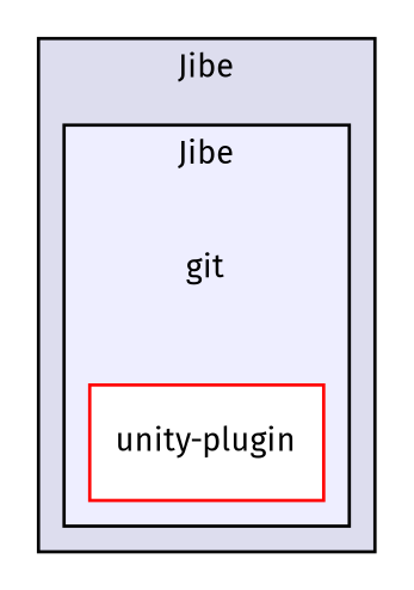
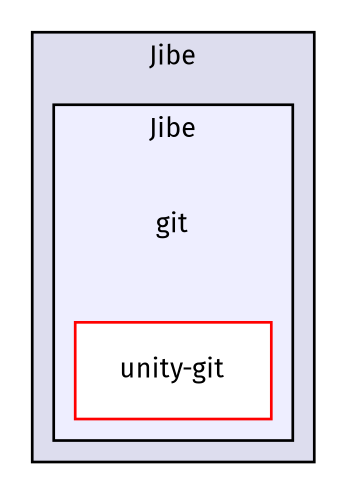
  digraph {
    compound=true
    rankdir=LR
    fontname="Fira Sans"
    node [fontname="Fira Sans" fontsize=10]
    n1 [label=git shape=plaintext]
-   n2 [color=red fillcolor=white label="unity-plugin" shape=box style=filled]
+   n2 [color=red fillcolor=white label="unity-git" shape=box style=filled]
    subgraph cluster_1 {
      bgcolor="#ddddee"
      fontsize=10
      label=Jibe
      pencolor=black
      subgraph cluster_2 {
        bgcolor="#eeeeff"
        fontsize=10
        pencolor=black
        n1
        n2
      }
    }
  }
